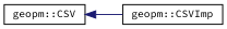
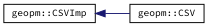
  digraph {
    rankdir=LR
    fontname="Source Code Pro"
    node [color=black fillcolor=white fontname="Source Code Pro" fontsize=10 shape=record style=filled]
    n1 [height=0.2 label="geopm::CSV" width=0.4]
    n2 [height=0.2 label="geopm::CSVImp" width=0.4]
-   n1 -> n2 [color=midnightblue dir=back fontname="Source Code Pro" fontsize=10 labelfontname=Helvetica labelfontsize=10 style=solid]
+   n2 -> n1 [color=midnightblue dir=back fontname="Source Code Pro" fontsize=10 labelfontname=Helvetica labelfontsize=10 style=solid]
  }
